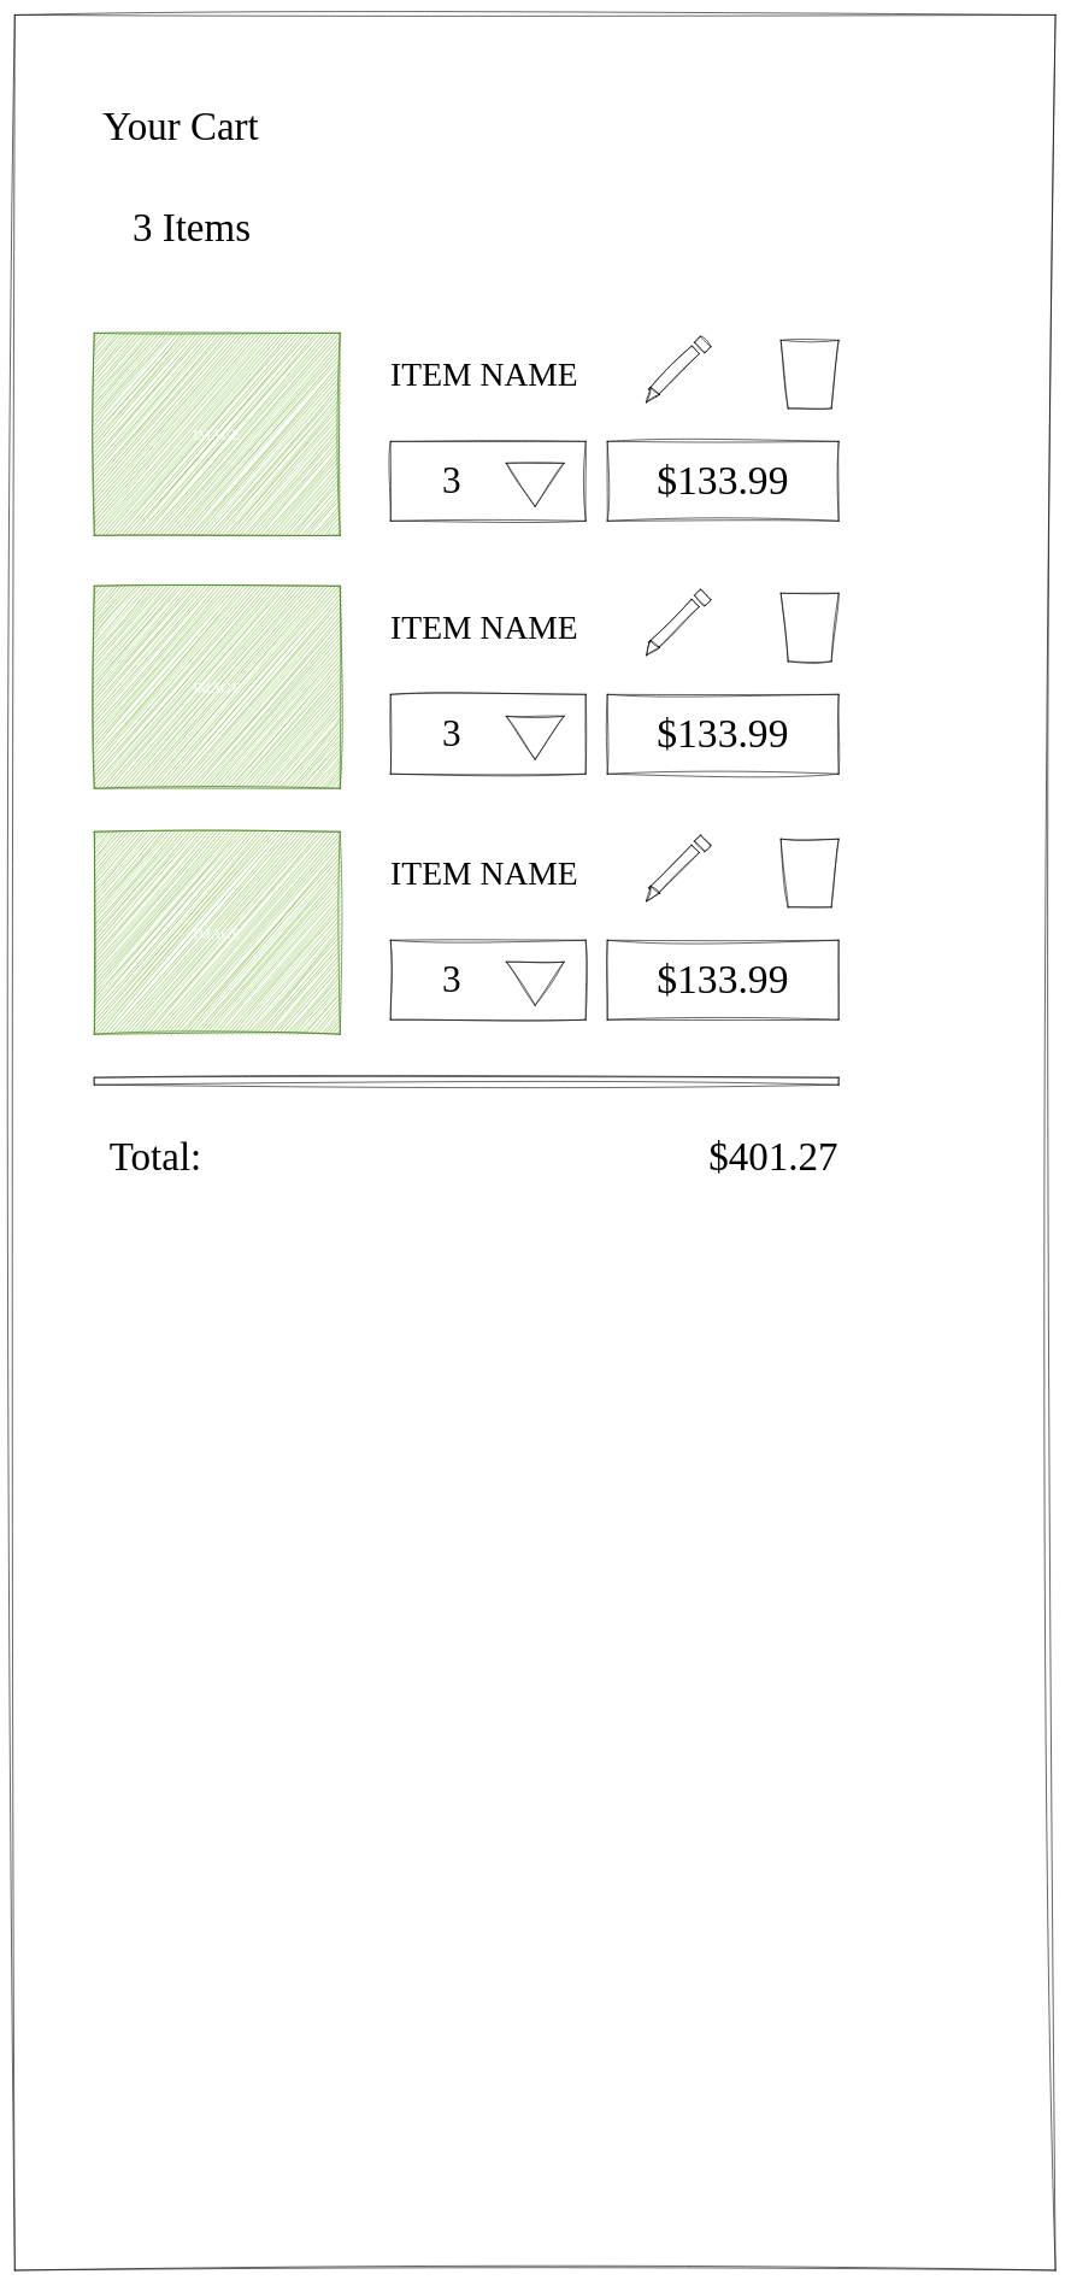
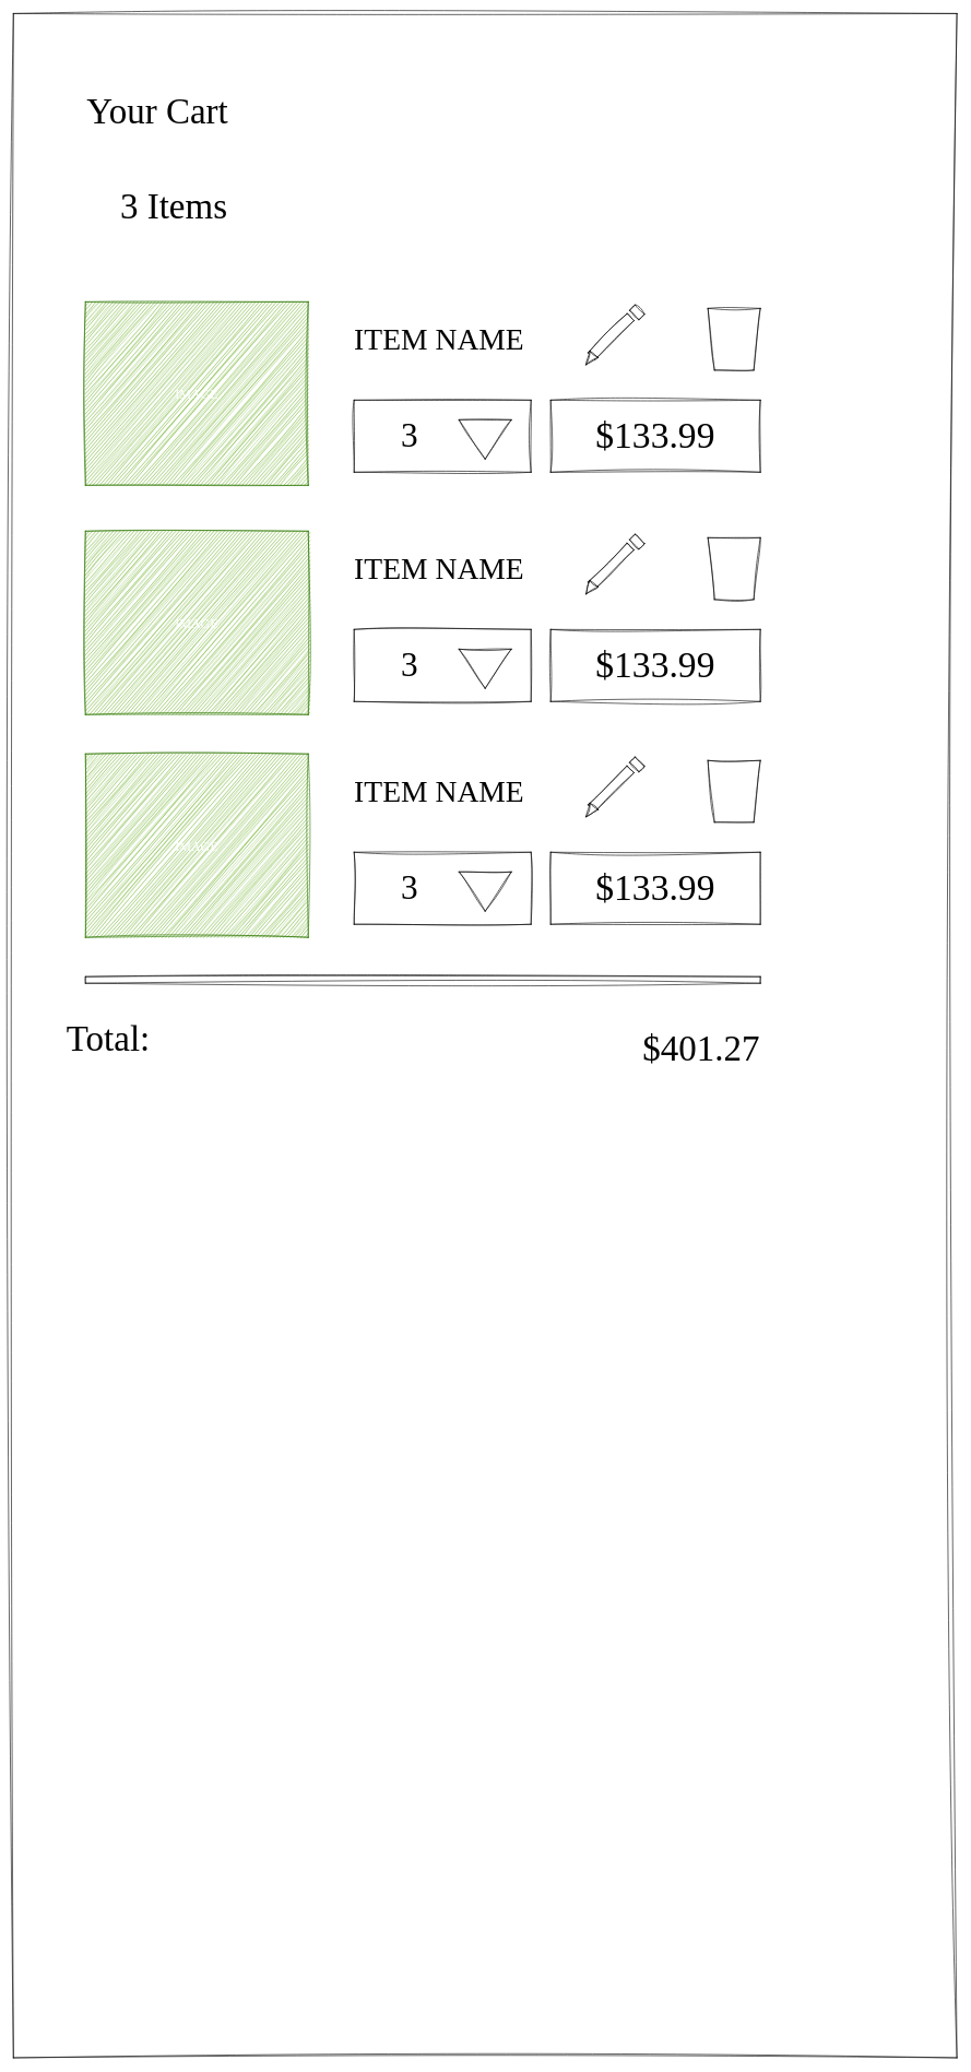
  <mxCell id="0" />
  <mxCell id="1" parent="0" />
  <mxCell id="2" value="" style="rounded=0;whiteSpace=wrap;html=1;sketch=1;hachureGap=4;jiggle=2;curveFitting=1;fontFamily=Architects Daughter;fontSource=https%3A%2F%2Ffonts.googleapis.com%2Fcss%3Ffamily%3DArchitects%2BDaughter;fontSize=20;" vertex="1" parent="1"><mxGeometry x="20" y="20" width="1440" height="3120" as="geometry" /></mxCell>
- <mxCell id="3" value="Your Cart" style="rounded=0;whiteSpace=wrap;html=1;sketch=1;hachureGap=4;jiggle=2;curveFitting=1;fontFamily=Architects Daughter;fontSource=https%3A%2F%2Ffonts.googleapis.com%2Fcss%3Ffamily%3DArchitects%2BDaughter;fontSize=55;strokeColor=none;" vertex="1" parent="1"><mxGeometry x="100" y="145" width="300" height="60" as="geometry" /></mxCell>
+ <mxCell id="3" value="Your Cart" style="rounded=0;whiteSpace=wrap;html=1;sketch=1;hachureGap=4;jiggle=2;curveFitting=1;fontFamily=Architects Daughter;fontSource=https%3A%2F%2Ffonts.googleapis.com%2Fcss%3Ffamily%3DArchitects%2BDaughter;fontSize=55;strokeColor=none;" vertex="1" parent="1"><mxGeometry x="90" y="140" width="300" height="60" as="geometry" /></mxCell>
  <mxCell id="4" value="3 Items" style="rounded=0;whiteSpace=wrap;html=1;sketch=1;hachureGap=4;jiggle=2;curveFitting=1;fontFamily=Architects Daughter;fontSource=https%3A%2F%2Ffonts.googleapis.com%2Fcss%3Ffamily%3DArchitects%2BDaughter;fontSize=55;strokeColor=none;" vertex="1" parent="1"><mxGeometry x="125" y="260" width="280" height="110" as="geometry" /></mxCell>
  <mxCell id="5" value="IMAGE" style="rounded=0;whiteSpace=wrap;html=1;sketch=1;hachureGap=4;jiggle=2;curveFitting=1;fontFamily=Architects Daughter;fontSource=https%3A%2F%2Ffonts.googleapis.com%2Fcss%3Ffamily%3DArchitects%2BDaughter;fontSize=20;fillColor=#60a917;fontColor=#ffffff;strokeColor=#2D7600;" vertex="1" parent="1"><mxGeometry x="130" y="460" width="340" height="280" as="geometry" /></mxCell>
  <mxCell id="6" value="ITEM NAME" style="rounded=0;whiteSpace=wrap;html=1;sketch=1;hachureGap=4;jiggle=2;curveFitting=1;fontFamily=Architects Daughter;fontSource=https%3A%2F%2Ffonts.googleapis.com%2Fcss%3Ffamily%3DArchitects%2BDaughter;fontSize=46;strokeColor=none;" vertex="1" parent="1"><mxGeometry x="490" y="487.14" width="360" height="60" as="geometry" /></mxCell>
  <mxCell id="7" value="" style="rounded=0;whiteSpace=wrap;html=1;sketch=1;hachureGap=4;jiggle=2;curveFitting=1;fontFamily=Architects Daughter;fontSource=https%3A%2F%2Ffonts.googleapis.com%2Fcss%3Ffamily%3DArchitects%2BDaughter;fontSize=20;rotation=-45;" vertex="1" parent="1"><mxGeometry x="890" y="505.73" width="84.14" height="15" as="geometry" /></mxCell>
  <mxCell id="8" value="" style="triangle;whiteSpace=wrap;html=1;sketch=1;hachureGap=4;jiggle=2;curveFitting=1;fontFamily=Architects Daughter;fontSource=https%3A%2F%2Ffonts.googleapis.com%2Fcss%3Ffamily%3DArchitects%2BDaughter;fontSize=20;rotation=128;" vertex="1" parent="1"><mxGeometry x="890" y="540" width="20" height="16.06" as="geometry" /></mxCell>
  <mxCell id="9" value="" style="rounded=0;whiteSpace=wrap;html=1;sketch=1;hachureGap=4;jiggle=2;curveFitting=1;fontFamily=Architects Daughter;fontSource=https%3A%2F%2Ffonts.googleapis.com%2Fcss%3Ffamily%3DArchitects%2BDaughter;fontSize=20;rotation=-135;" vertex="1" parent="1"><mxGeometry x="961.77" y="470" width="20" height="11.93" as="geometry" /></mxCell>
  <mxCell id="10" value="" style="shape=trapezoid;perimeter=trapezoidPerimeter;whiteSpace=wrap;html=1;fixedSize=1;sketch=1;hachureGap=4;jiggle=2;curveFitting=1;fontFamily=Architects Daughter;fontSource=https%3A%2F%2Ffonts.googleapis.com%2Fcss%3Ffamily%3DArchitects%2BDaughter;fontSize=20;size=10;rotation=-180;" vertex="1" parent="1"><mxGeometry x="1080" y="470" width="80" height="94.27" as="geometry" /></mxCell>
  <mxCell id="11" value="3" style="rounded=0;whiteSpace=wrap;html=1;sketch=1;hachureGap=4;jiggle=2;curveFitting=1;fontFamily=Architects Daughter;fontSource=https%3A%2F%2Ffonts.googleapis.com%2Fcss%3Ffamily%3DArchitects%2BDaughter;fontSize=52;spacingLeft=-100;" vertex="1" parent="1"><mxGeometry x="540" y="610" width="270" height="110" as="geometry" /></mxCell>
  <mxCell id="12" value="" style="triangle;whiteSpace=wrap;html=1;sketch=1;hachureGap=4;jiggle=2;curveFitting=1;fontFamily=Architects Daughter;fontSource=https%3A%2F%2Ffonts.googleapis.com%2Fcss%3Ffamily%3DArchitects%2BDaughter;fontSize=20;rotation=90;" vertex="1" parent="1"><mxGeometry x="710" y="630" width="60" height="80" as="geometry" /></mxCell>
  <mxCell id="13" value="$133.99" style="rounded=0;whiteSpace=wrap;html=1;sketch=1;hachureGap=4;jiggle=2;curveFitting=1;fontFamily=Architects Daughter;fontSource=https%3A%2F%2Ffonts.googleapis.com%2Fcss%3Ffamily%3DArchitects%2BDaughter;fontSize=56;" vertex="1" parent="1"><mxGeometry x="840" y="610" width="320" height="110" as="geometry" /></mxCell>
  <mxCell id="14" value="IMAGE" style="rounded=0;whiteSpace=wrap;html=1;sketch=1;hachureGap=4;jiggle=2;curveFitting=1;fontFamily=Architects Daughter;fontSource=https%3A%2F%2Ffonts.googleapis.com%2Fcss%3Ffamily%3DArchitects%2BDaughter;fontSize=20;fillColor=#60a917;fontColor=#ffffff;strokeColor=#2D7600;" vertex="1" parent="1"><mxGeometry x="130" y="810" width="340" height="280" as="geometry" /></mxCell>
  <mxCell id="15" value="ITEM NAME" style="rounded=0;whiteSpace=wrap;html=1;sketch=1;hachureGap=4;jiggle=2;curveFitting=1;fontFamily=Architects Daughter;fontSource=https%3A%2F%2Ffonts.googleapis.com%2Fcss%3Ffamily%3DArchitects%2BDaughter;fontSize=46;strokeColor=none;" vertex="1" parent="1"><mxGeometry x="490" y="837.14" width="360" height="60" as="geometry" /></mxCell>
  <mxCell id="16" value="" style="rounded=0;whiteSpace=wrap;html=1;sketch=1;hachureGap=4;jiggle=2;curveFitting=1;fontFamily=Architects Daughter;fontSource=https%3A%2F%2Ffonts.googleapis.com%2Fcss%3Ffamily%3DArchitects%2BDaughter;fontSize=20;rotation=-45;" vertex="1" parent="1"><mxGeometry x="890" y="855.73" width="84.14" height="15" as="geometry" /></mxCell>
  <mxCell id="17" value="" style="triangle;whiteSpace=wrap;html=1;sketch=1;hachureGap=4;jiggle=2;curveFitting=1;fontFamily=Architects Daughter;fontSource=https%3A%2F%2Ffonts.googleapis.com%2Fcss%3Ffamily%3DArchitects%2BDaughter;fontSize=20;rotation=128;" vertex="1" parent="1"><mxGeometry x="890" y="890" width="20" height="16.06" as="geometry" /></mxCell>
  <mxCell id="18" value="" style="rounded=0;whiteSpace=wrap;html=1;sketch=1;hachureGap=4;jiggle=2;curveFitting=1;fontFamily=Architects Daughter;fontSource=https%3A%2F%2Ffonts.googleapis.com%2Fcss%3Ffamily%3DArchitects%2BDaughter;fontSize=20;rotation=-135;" vertex="1" parent="1"><mxGeometry x="961.77" y="820" width="20" height="11.93" as="geometry" /></mxCell>
  <mxCell id="19" value="" style="shape=trapezoid;perimeter=trapezoidPerimeter;whiteSpace=wrap;html=1;fixedSize=1;sketch=1;hachureGap=4;jiggle=2;curveFitting=1;fontFamily=Architects Daughter;fontSource=https%3A%2F%2Ffonts.googleapis.com%2Fcss%3Ffamily%3DArchitects%2BDaughter;fontSize=20;size=10;rotation=-180;" vertex="1" parent="1"><mxGeometry x="1080" y="820" width="80" height="94.27" as="geometry" /></mxCell>
  <mxCell id="20" value="3" style="rounded=0;whiteSpace=wrap;html=1;sketch=1;hachureGap=4;jiggle=2;curveFitting=1;fontFamily=Architects Daughter;fontSource=https%3A%2F%2Ffonts.googleapis.com%2Fcss%3Ffamily%3DArchitects%2BDaughter;fontSize=52;spacingLeft=-100;" vertex="1" parent="1"><mxGeometry x="540" y="960" width="270" height="110" as="geometry" /></mxCell>
  <mxCell id="21" value="" style="triangle;whiteSpace=wrap;html=1;sketch=1;hachureGap=4;jiggle=2;curveFitting=1;fontFamily=Architects Daughter;fontSource=https%3A%2F%2Ffonts.googleapis.com%2Fcss%3Ffamily%3DArchitects%2BDaughter;fontSize=20;rotation=90;" vertex="1" parent="1"><mxGeometry x="710" y="980" width="60" height="80" as="geometry" /></mxCell>
  <mxCell id="22" value="$133.99" style="rounded=0;whiteSpace=wrap;html=1;sketch=1;hachureGap=4;jiggle=2;curveFitting=1;fontFamily=Architects Daughter;fontSource=https%3A%2F%2Ffonts.googleapis.com%2Fcss%3Ffamily%3DArchitects%2BDaughter;fontSize=56;" vertex="1" parent="1"><mxGeometry x="840" y="960" width="320" height="110" as="geometry" /></mxCell>
  <mxCell id="23" value="IMAGE" style="rounded=0;whiteSpace=wrap;html=1;sketch=1;hachureGap=4;jiggle=2;curveFitting=1;fontFamily=Architects Daughter;fontSource=https%3A%2F%2Ffonts.googleapis.com%2Fcss%3Ffamily%3DArchitects%2BDaughter;fontSize=20;fillColor=#60a917;fontColor=#ffffff;strokeColor=#2D7600;" vertex="1" parent="1"><mxGeometry x="130" y="1150" width="340" height="280" as="geometry" /></mxCell>
  <mxCell id="24" value="ITEM NAME" style="rounded=0;whiteSpace=wrap;html=1;sketch=1;hachureGap=4;jiggle=2;curveFitting=1;fontFamily=Architects Daughter;fontSource=https%3A%2F%2Ffonts.googleapis.com%2Fcss%3Ffamily%3DArchitects%2BDaughter;fontSize=46;strokeColor=none;" vertex="1" parent="1"><mxGeometry x="490" y="1177.14" width="360" height="60" as="geometry" /></mxCell>
  <mxCell id="25" value="" style="rounded=0;whiteSpace=wrap;html=1;sketch=1;hachureGap=4;jiggle=2;curveFitting=1;fontFamily=Architects Daughter;fontSource=https%3A%2F%2Ffonts.googleapis.com%2Fcss%3Ffamily%3DArchitects%2BDaughter;fontSize=20;rotation=-45;" vertex="1" parent="1"><mxGeometry x="890" y="1195.73" width="84.14" height="15" as="geometry" /></mxCell>
  <mxCell id="26" value="" style="triangle;whiteSpace=wrap;html=1;sketch=1;hachureGap=4;jiggle=2;curveFitting=1;fontFamily=Architects Daughter;fontSource=https%3A%2F%2Ffonts.googleapis.com%2Fcss%3Ffamily%3DArchitects%2BDaughter;fontSize=20;rotation=128;" vertex="1" parent="1"><mxGeometry x="890" y="1230" width="20" height="16.06" as="geometry" /></mxCell>
  <mxCell id="27" value="" style="rounded=0;whiteSpace=wrap;html=1;sketch=1;hachureGap=4;jiggle=2;curveFitting=1;fontFamily=Architects Daughter;fontSource=https%3A%2F%2Ffonts.googleapis.com%2Fcss%3Ffamily%3DArchitects%2BDaughter;fontSize=20;rotation=-135;" vertex="1" parent="1"><mxGeometry x="961.77" y="1160" width="20" height="11.93" as="geometry" /></mxCell>
  <mxCell id="28" value="" style="shape=trapezoid;perimeter=trapezoidPerimeter;whiteSpace=wrap;html=1;fixedSize=1;sketch=1;hachureGap=4;jiggle=2;curveFitting=1;fontFamily=Architects Daughter;fontSource=https%3A%2F%2Ffonts.googleapis.com%2Fcss%3Ffamily%3DArchitects%2BDaughter;fontSize=20;size=10;rotation=-180;" vertex="1" parent="1"><mxGeometry x="1080" y="1160" width="80" height="94.27" as="geometry" /></mxCell>
  <mxCell id="29" value="3" style="rounded=0;whiteSpace=wrap;html=1;sketch=1;hachureGap=4;jiggle=2;curveFitting=1;fontFamily=Architects Daughter;fontSource=https%3A%2F%2Ffonts.googleapis.com%2Fcss%3Ffamily%3DArchitects%2BDaughter;fontSize=52;spacingLeft=-100;" vertex="1" parent="1"><mxGeometry x="540" y="1300" width="270" height="110" as="geometry" /></mxCell>
  <mxCell id="30" value="" style="triangle;whiteSpace=wrap;html=1;sketch=1;hachureGap=4;jiggle=2;curveFitting=1;fontFamily=Architects Daughter;fontSource=https%3A%2F%2Ffonts.googleapis.com%2Fcss%3Ffamily%3DArchitects%2BDaughter;fontSize=20;rotation=90;" vertex="1" parent="1"><mxGeometry x="710" y="1320" width="60" height="80" as="geometry" /></mxCell>
  <mxCell id="31" value="$133.99" style="rounded=0;whiteSpace=wrap;html=1;sketch=1;hachureGap=4;jiggle=2;curveFitting=1;fontFamily=Architects Daughter;fontSource=https%3A%2F%2Ffonts.googleapis.com%2Fcss%3Ffamily%3DArchitects%2BDaughter;fontSize=56;" vertex="1" parent="1"><mxGeometry x="840" y="1300" width="320" height="110" as="geometry" /></mxCell>
  <mxCell id="32" value="" style="rounded=0;whiteSpace=wrap;html=1;sketch=1;hachureGap=4;jiggle=2;curveFitting=1;fontFamily=Architects Daughter;fontSource=https%3A%2F%2Ffonts.googleapis.com%2Fcss%3Ffamily%3DArchitects%2BDaughter;fontSize=20;" vertex="1" parent="1"><mxGeometry x="130" y="1490" width="1030" height="10" as="geometry" /></mxCell>
- <mxCell id="33" value="Total:" style="rounded=0;whiteSpace=wrap;html=1;sketch=1;hachureGap=4;jiggle=2;curveFitting=1;fontFamily=Architects Daughter;fontSource=https%3A%2F%2Ffonts.googleapis.com%2Fcss%3Ffamily%3DArchitects%2BDaughter;fontSize=55;strokeColor=none;" vertex="1" parent="1"><mxGeometry x="130" y="1560" width="170" height="80" as="geometry" /></mxCell>
+ <mxCell id="33" value="Total:" style="rounded=0;whiteSpace=wrap;html=1;sketch=1;hachureGap=4;jiggle=2;curveFitting=1;fontFamily=Architects Daughter;fontSource=https%3A%2F%2Ffonts.googleapis.com%2Fcss%3Ffamily%3DArchitects%2BDaughter;fontSize=55;strokeColor=none;" vertex="1" parent="1"><mxGeometry x="80" y="1545" width="170" height="80" as="geometry" /></mxCell>
  <mxCell id="34" value="$401.27" style="rounded=0;whiteSpace=wrap;html=1;sketch=1;hachureGap=4;jiggle=2;curveFitting=1;fontFamily=Architects Daughter;fontSource=https%3A%2F%2Ffonts.googleapis.com%2Fcss%3Ffamily%3DArchitects%2BDaughter;fontSize=55;strokeColor=none;" vertex="1" parent="1"><mxGeometry x="1010" y="1570" width="120" height="60" as="geometry" /></mxCell>
